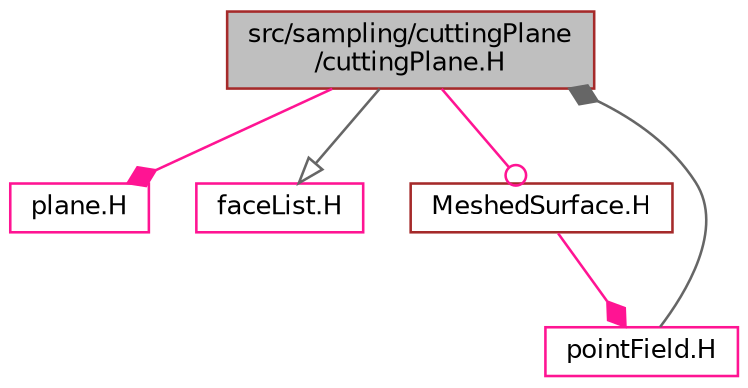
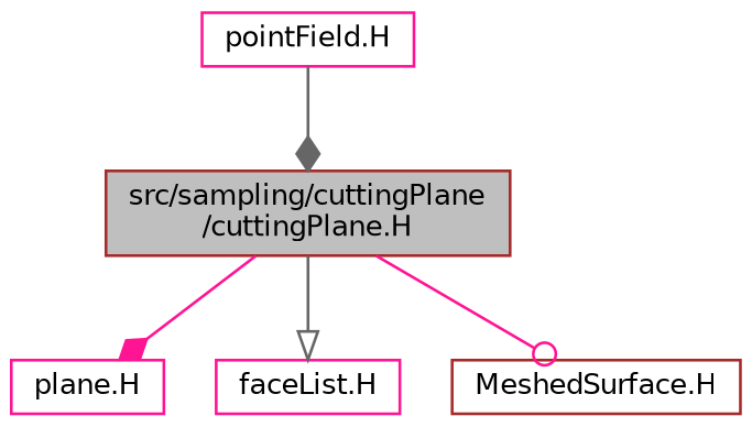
  digraph {
    node [color=deeppink fontname=Helvetica fontsize=10 shape=record]
    edge [arrowhead=diamond color=deeppink fontname=Helvetica fontsize=10 labelfontname=Helvetica labelfontsize=10 style=solid]
    n1 [color=brown fillcolor=grey75 fontcolor=black height=0.2 label="src/sampling/cuttingPlane\l/cuttingPlane.H" style=filled width=0.4]
    n2 [height=0.2 label="plane.H" width=0.4]
    n3 [height=0.2 label="faceList.H" width=0.4]
    n4 [color=brown height=0.2 label="MeshedSurface.H" width=0.4]
    n5 [height=0.2 label="pointField.H" width=0.4]
    n1 -> n2
    n1 -> n3 [arrowhead=onormal color=gray40]
    n1 -> n4 [arrowhead=odot]
-   n4 -> n5
    n5 -> n1 [color=gray40]
  }
